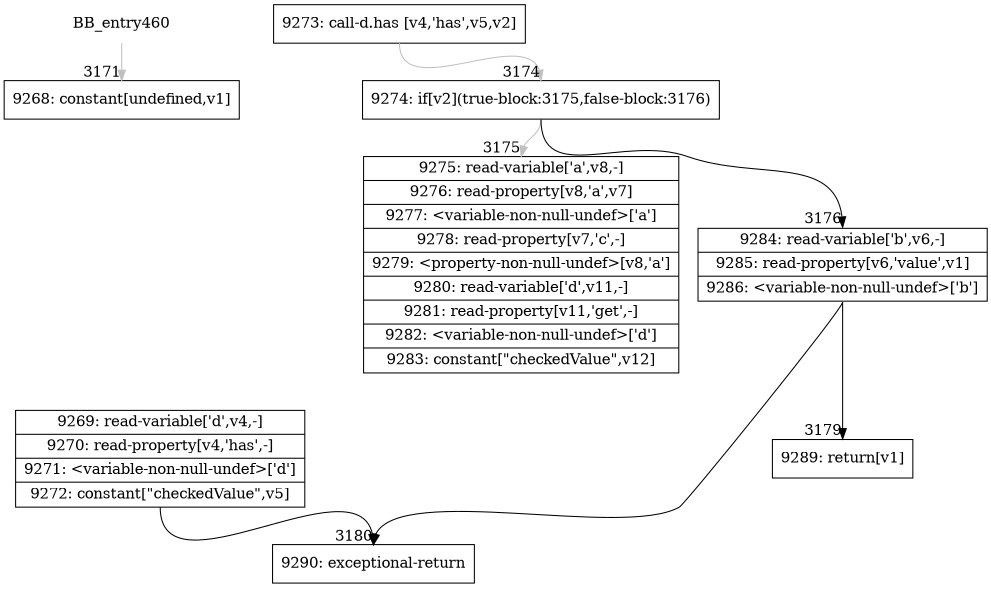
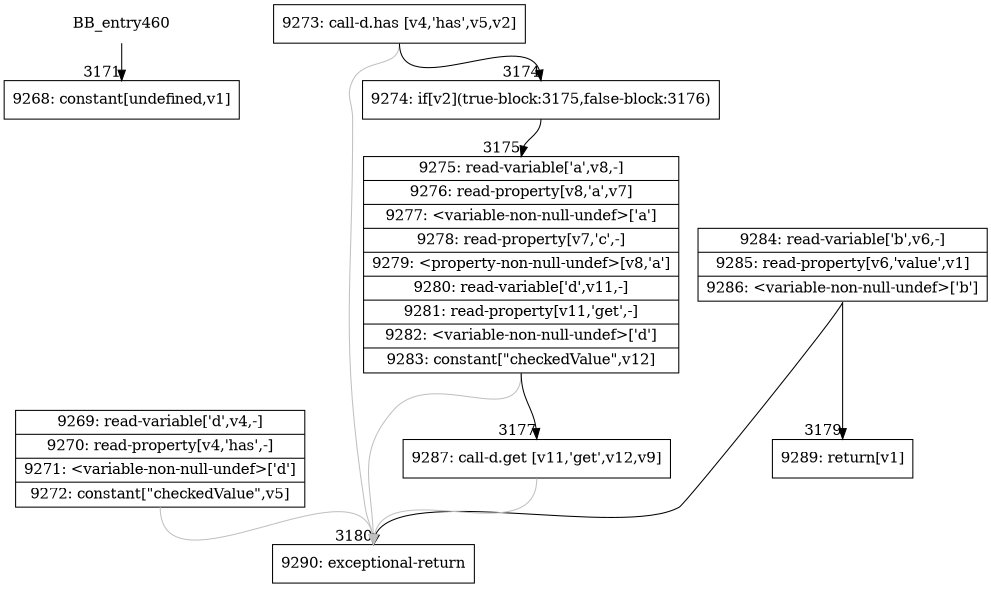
  digraph {
    rankdir=TD
    node [shape=record]
    edge [headport=n tailport=s]
    n1 [label=BB_entry460 shape=none]
    n2 [label="{9268: constant[undefined,v1]}"]
    n3 [label="{9269: read-variable['d',v4,-]|9270: read-property[v4,'has',-]|9271: \<variable-non-null-undef\>['d']|9272: constant[\"checkedValue\",v5]}"]
    n4 [label="{9290: exceptional-return}"]
    n5 [label="{9273: call-d.has [v4,'has',v5,v2]}"]
    n6 [label="{9274: if[v2](true-block:3175,false-block:3176)}"]
    n7 [label="{9275: read-variable['a',v8,-]|9276: read-property[v8,'a',v7]|9277: \<variable-non-null-undef\>['a']|9278: read-property[v7,'c',-]|9279: \<property-non-null-undef\>[v8,'a']|9280: read-variable['d',v11,-]|9281: read-property[v11,'get',-]|9282: \<variable-non-null-undef\>['d']|9283: constant[\"checkedValue\",v12]}"]
    n8 [label="{9284: read-variable['b',v6,-]|9285: read-property[v6,'value',v1]|9286: \<variable-non-null-undef\>['b']}"]
+   n9 [label="{9287: call-d.get [v11,'get',v12,v9]}"]
    n10 [label="{9289: return[v1]}"]
-   n1 -> n2 [headlabel="    3171" color=gray]
-   n3 -> n4 [color=black headlabel="      3180"]
-   n5 -> n6 [headlabel="      3174" color=gray]
-   n6 -> n7 [headlabel="      3175" color=gray]
-   n6 -> n8 [headlabel="      3176"]
+   n1 -> n2 [headlabel="    3171"]
+   n3 -> n4 [color=gray headlabel="      3180"]
+   n5 -> n4 [color=gray]
+   n5 -> n6 [headlabel="      3174"]
+   n6 -> n7 [headlabel="      3175"]
+   n7 -> n4 [color=gray]
+   n7 -> n9 [headlabel="      3177"]
    n8 -> n4 [color=black]
    n8 -> n10 [headlabel="      3179"]
+   n9 -> n4 [color=gray]
  }
